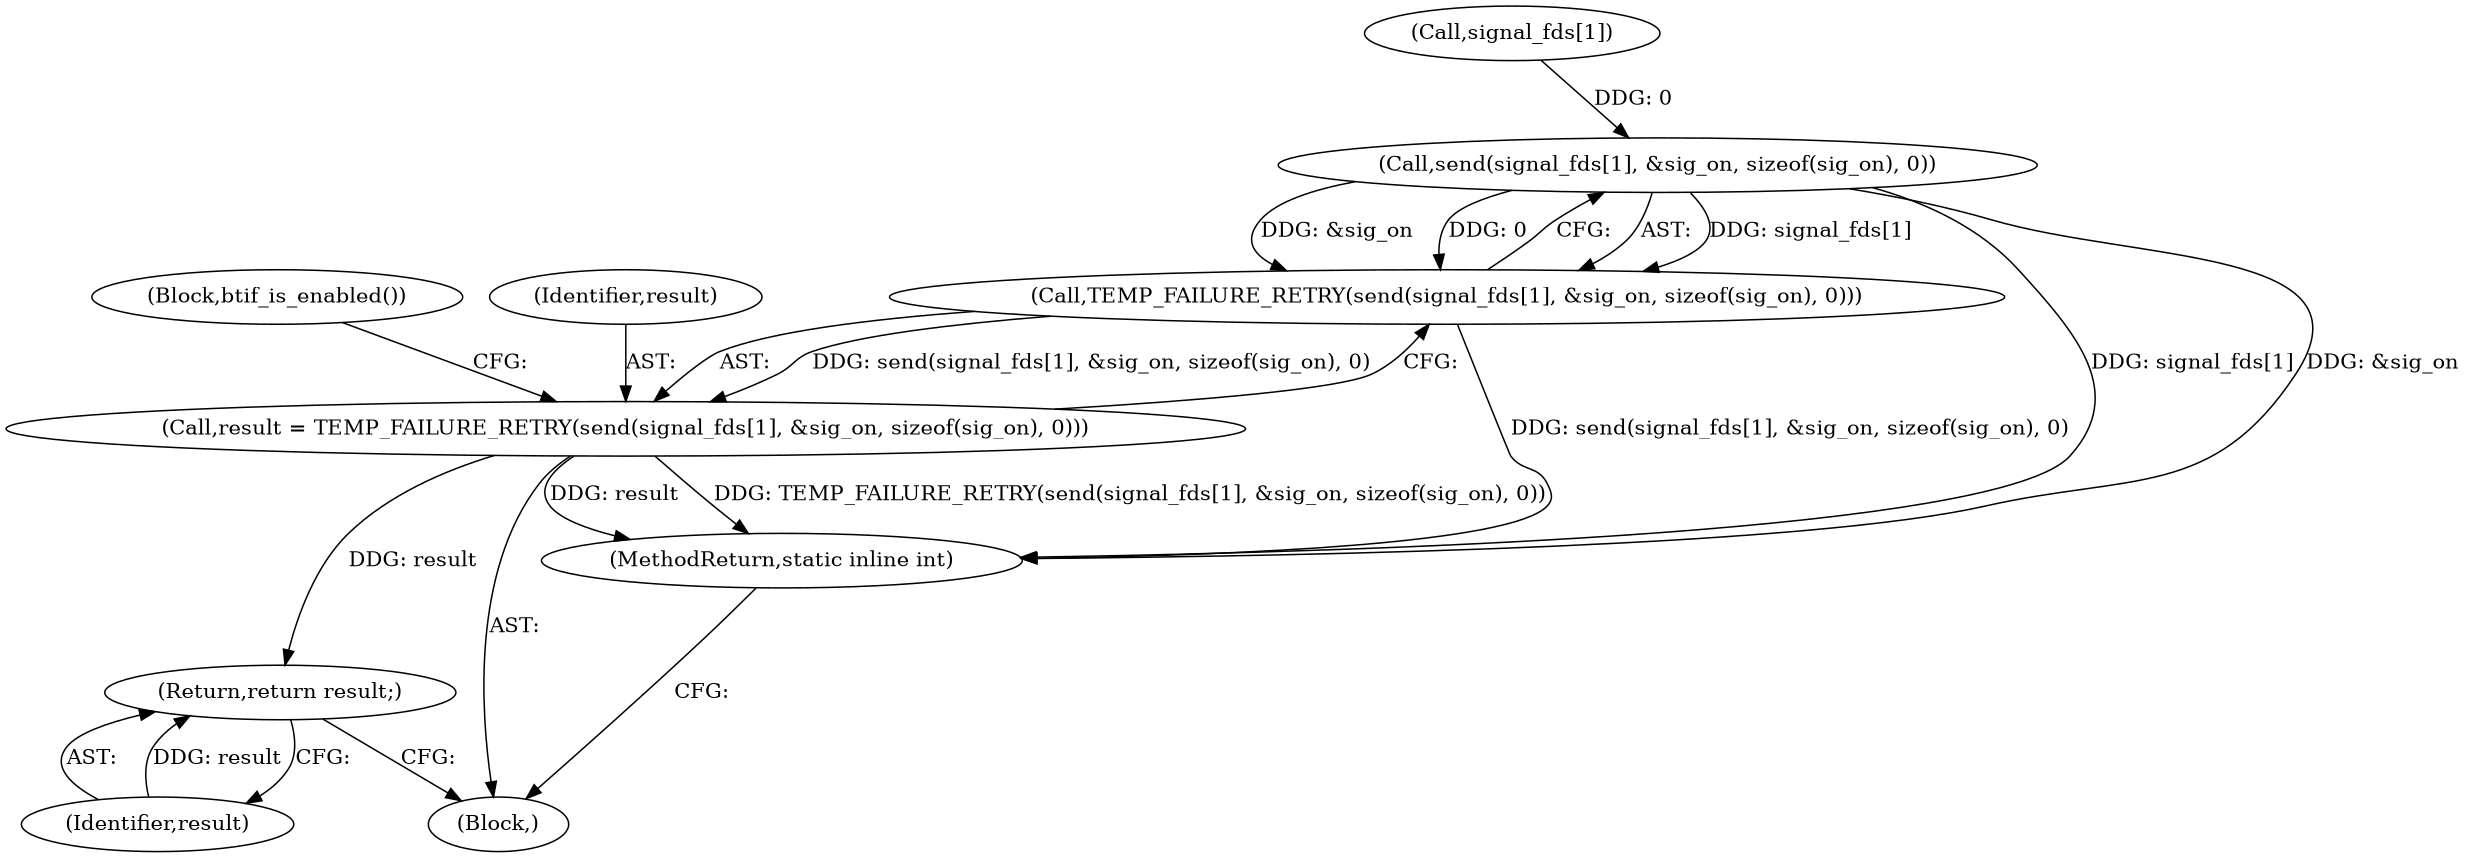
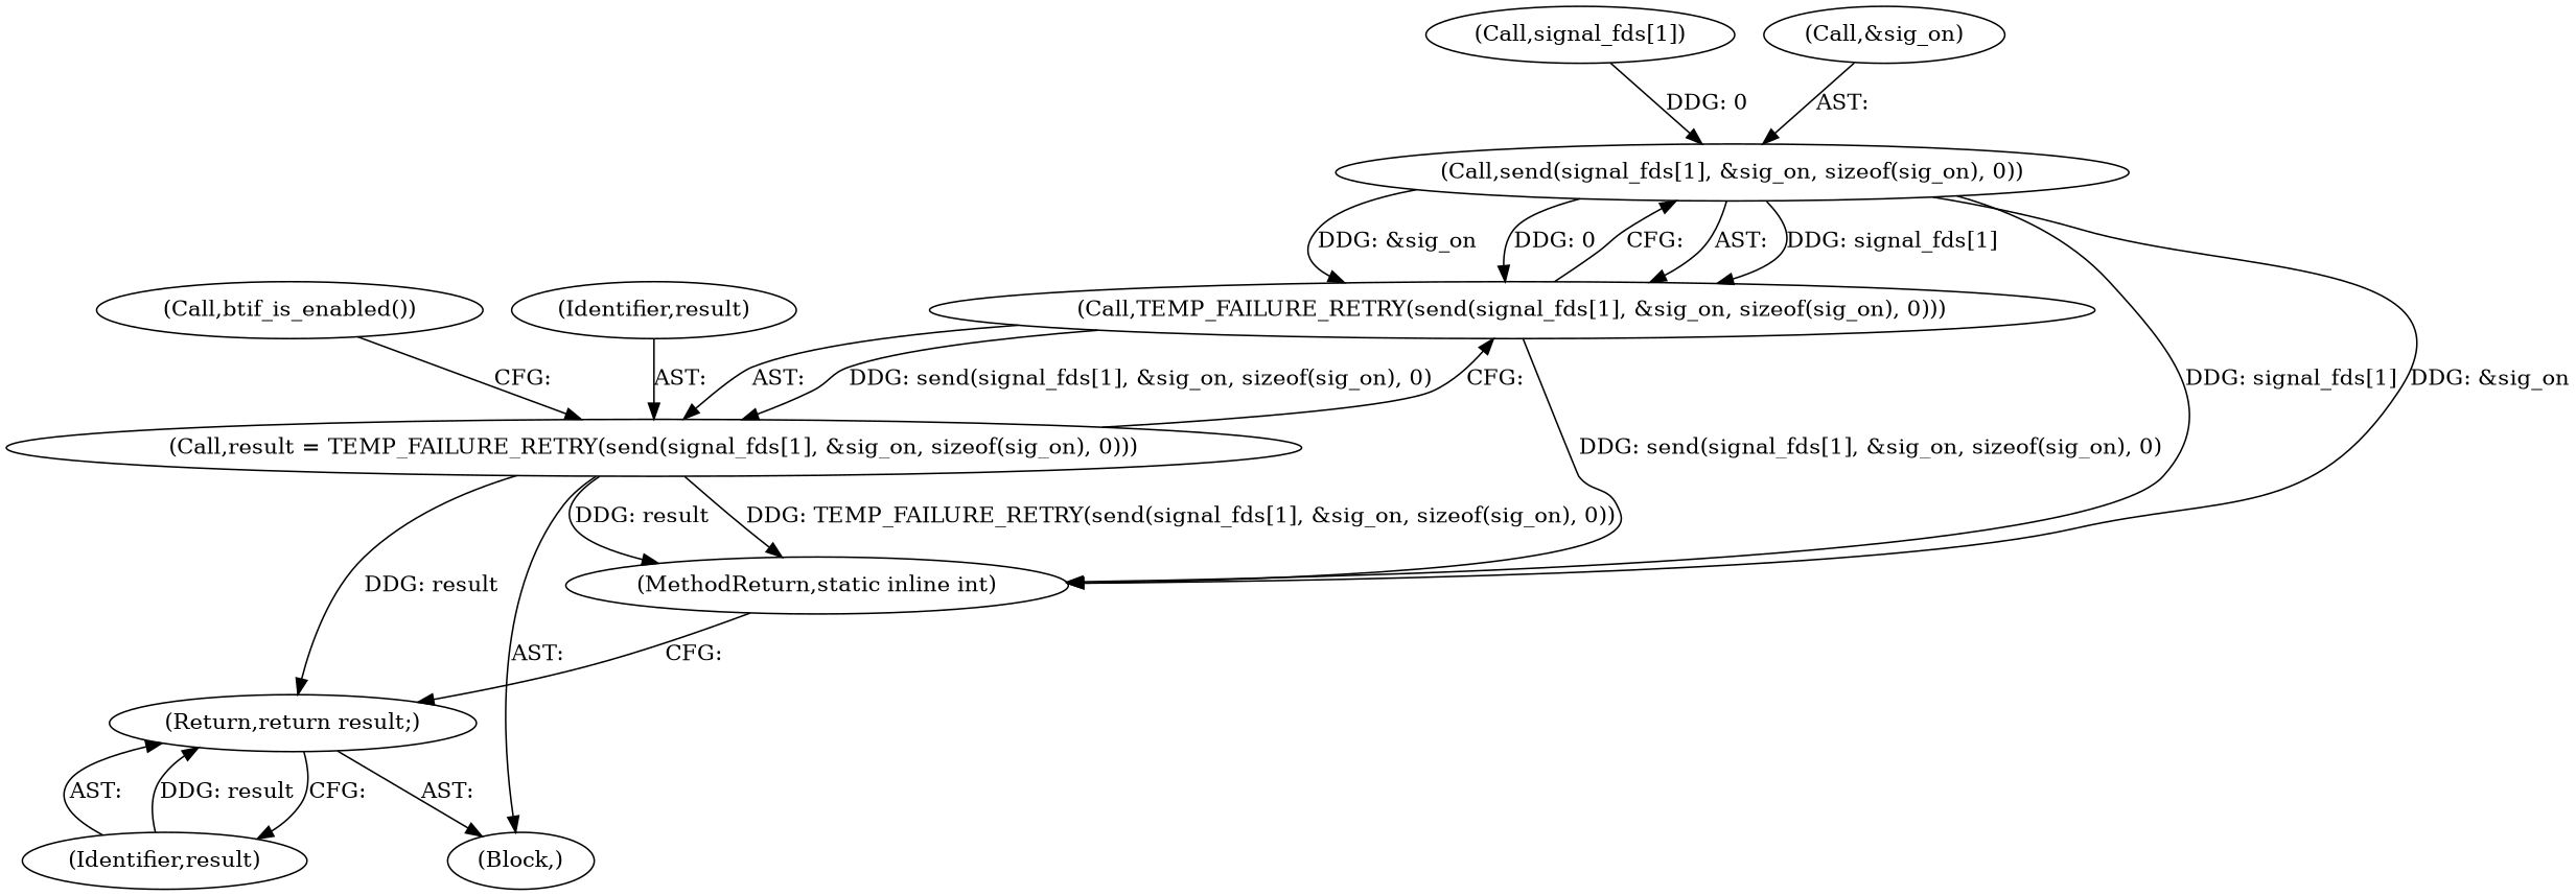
  digraph {
    fontname="DejaVu Serif"
    node [fontname="DejaVu Serif"]
    edge [fontname="DejaVu Serif"]
    n1 [label="(Call,send(signal_fds[1], &sig_on, sizeof(sig_on), 0))"]
    n2 [label="(Call,TEMP_FAILURE_RETRY(send(signal_fds[1], &sig_on, sizeof(sig_on), 0)))"]
    n3 [label="(MethodReturn,static inline int)"]
    n4 [label="(Call,result = TEMP_FAILURE_RETRY(send(signal_fds[1], &sig_on, sizeof(sig_on), 0)))"]
    n5 [label="(Return,return result;)"]
    n6 [label="(Block,)"]
    n7 [label="(Identifier,result)"]
-   n8 [label="(Block,btif_is_enabled())"]
+   n8 [label="(Call,btif_is_enabled())"]
    n9 [label="(Identifier,result)"]
    n10 [label="(Call,signal_fds[1])"]
+   n11 [label="(Call,&sig_on)"]
    n1 -> n2 [label="AST: "]
    n1 -> n2 [label="DDG: signal_fds[1]"]
    n1 -> n2 [label="DDG: &sig_on"]
    n1 -> n2 [label="DDG: 0"]
    n1 -> n3 [label="DDG: signal_fds[1]"]
    n1 -> n3 [label="DDG: &sig_on"]
    n2 -> n1 [label="CFG: "]
    n2 -> n3 [label="DDG: send(signal_fds[1], &sig_on, sizeof(sig_on), 0)"]
    n2 -> n4 [label="AST: "]
    n2 -> n4 [label="DDG: send(signal_fds[1], &sig_on, sizeof(sig_on), 0)"]
-   n3 -> n6 [label="CFG: "]
+   n3 -> n5 [label="CFG: "]
    n4 -> n2 [label="CFG: "]
    n4 -> n3 [label="DDG: result"]
    n4 -> n3 [label="DDG: TEMP_FAILURE_RETRY(send(signal_fds[1], &sig_on, sizeof(sig_on), 0))"]
    n4 -> n5 [label="DDG: result"]
    n4 -> n6 [label="AST: "]
-   n5 -> n6 [label="CFG: "]
+   n5 -> n6 [label="AST: "]
    n5 -> n7 [label="CFG: "]
    n7 -> n5 [label="AST: "]
    n7 -> n5 [label="DDG: result"]
    n8 -> n4 [label="CFG: "]
    n9 -> n4 [label="AST: "]
    n10 -> n1 [label="DDG: 0"]
+   n11 -> n1 [label="AST: "]
  }
